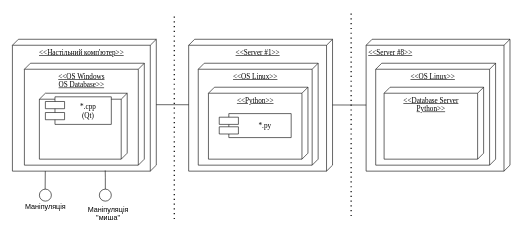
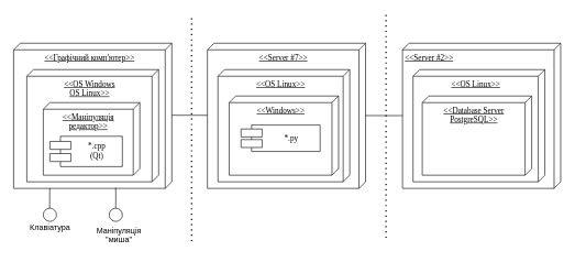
  <mxCell id="0" />
  <mxCell id="1" parent="0" />
  <mxCell id="2" value="" style="endArrow=none;html=1;rounded=0;align=center;" parent="1" edge="1"><mxGeometry width="50" height="50" relative="1" as="geometry"><mxPoint x="185" y="174" as="sourcePoint" /><mxPoint x="785" y="175" as="targetPoint" /></mxGeometry></mxCell>
- <mxCell id="3" value="&amp;lt;&amp;lt;Настільний комп'ютер&amp;gt;&amp;gt;" style="verticalAlign=top;align=center;spacingTop=8;spacingLeft=2;spacingRight=12;shape=cube;size=10;direction=south;fontStyle=4;html=1;rounded=0;shadow=0;comic=0;labelBackgroundColor=none;strokeWidth=1;fontFamily=Verdana;fontSize=12" parent="1" vertex="1"><mxGeometry x="20" y="65" width="240" height="220" as="geometry" /></mxCell>
+ <mxCell id="3" value="&amp;lt;&amp;lt;Графічний комп'ютер&amp;gt;&amp;gt;" style="verticalAlign=top;align=center;spacingTop=8;spacingLeft=2;spacingRight=12;shape=cube;size=10;direction=south;fontStyle=4;html=1;rounded=0;shadow=0;comic=0;labelBackgroundColor=none;strokeWidth=1;fontFamily=Verdana;fontSize=12" parent="1" vertex="1"><mxGeometry x="20" y="65" width="240" height="220" as="geometry" /></mxCell>
  <mxCell id="4" value="" style="ellipse;whiteSpace=wrap;html=1;rounded=0;shadow=0;comic=0;labelBackgroundColor=none;strokeWidth=1;fontFamily=Verdana;fontSize=12;align=center;" parent="1" vertex="1"><mxGeometry x="65" y="315" width="20" height="20" as="geometry" /></mxCell>
- <mxCell id="5" value="&lt;div&gt;&amp;lt;&amp;lt;OS Windows&lt;/div&gt;&lt;div&gt;OS Database&amp;gt;&amp;gt;&lt;/div&gt;" style="verticalAlign=top;align=center;spacingTop=8;spacingLeft=2;spacingRight=12;shape=cube;size=10;direction=south;fontStyle=4;html=1;rounded=0;shadow=0;comic=0;labelBackgroundColor=none;strokeWidth=1;fontFamily=Verdana;fontSize=12" parent="1" vertex="1"><mxGeometry x="40" y="105" width="200" height="170" as="geometry" /></mxCell>
+ <mxCell id="5" value="&lt;div&gt;&amp;lt;&amp;lt;OS Windows&lt;/div&gt;&lt;div&gt;OS Linux&amp;gt;&amp;gt;&lt;/div&gt;" style="verticalAlign=top;align=center;spacingTop=8;spacingLeft=2;spacingRight=12;shape=cube;size=10;direction=south;fontStyle=4;html=1;rounded=0;shadow=0;comic=0;labelBackgroundColor=none;strokeWidth=1;fontFamily=Verdana;fontSize=12" parent="1" vertex="1"><mxGeometry x="40" y="105" width="200" height="170" as="geometry" /></mxCell>
  <mxCell id="6" value="" style="endArrow=none;html=1;rounded=0;align=center;" parent="1" edge="1"><mxGeometry width="50" height="50" relative="1" as="geometry"><mxPoint x="74.6" y="315" as="sourcePoint" /><mxPoint x="74.84" y="285" as="targetPoint" /></mxGeometry></mxCell>
- <mxCell id="7" value="Маніпуляція" style="text;html=1;align=center;verticalAlign=middle;resizable=0;points=[];autosize=1;strokeColor=none;fillColor=none;" parent="1" vertex="1"><mxGeometry x="30" y="330" width="90" height="30" as="geometry" /></mxCell>
- <mxCell id="8" value="&amp;lt;&amp;lt;Server #1&amp;gt;&amp;gt;" style="verticalAlign=top;align=center;spacingTop=8;spacingLeft=2;spacingRight=12;shape=cube;size=10;direction=south;fontStyle=4;html=1;rounded=0;shadow=0;comic=0;labelBackgroundColor=none;strokeWidth=1;fontFamily=Verdana;fontSize=12" parent="1" vertex="1"><mxGeometry x="314" y="65" width="240" height="220" as="geometry" /></mxCell>
+ <mxCell id="7" value="Клавіатура" style="text;html=1;align=center;verticalAlign=middle;resizable=0;points=[];autosize=1;strokeColor=none;fillColor=none;" parent="1" vertex="1"><mxGeometry x="30" y="330" width="90" height="30" as="geometry" /></mxCell>
+ <mxCell id="8" value="&amp;lt;&amp;lt;Server #7&amp;gt;&amp;gt;" style="verticalAlign=top;align=center;spacingTop=8;spacingLeft=2;spacingRight=12;shape=cube;size=10;direction=south;fontStyle=4;html=1;rounded=0;shadow=0;comic=0;labelBackgroundColor=none;strokeWidth=1;fontFamily=Verdana;fontSize=12" parent="1" vertex="1"><mxGeometry x="314" y="65" width="240" height="220" as="geometry" /></mxCell>
  <mxCell id="9" value="&amp;lt;&amp;lt;OS Linux&amp;gt;&amp;gt;" style="verticalAlign=top;align=center;spacingTop=8;spacingLeft=2;spacingRight=12;shape=cube;size=10;direction=south;fontStyle=4;html=1;rounded=0;shadow=0;comic=0;labelBackgroundColor=none;strokeWidth=1;fontFamily=Verdana;fontSize=12" parent="1" vertex="1"><mxGeometry x="330" y="105" width="200" height="170" as="geometry" /></mxCell>
- <mxCell id="10" value="&amp;lt;&amp;lt;Python&amp;gt;&amp;gt;" style="verticalAlign=top;align=center;spacingTop=8;spacingLeft=2;spacingRight=12;shape=cube;size=10;direction=south;fontStyle=4;html=1;rounded=0;shadow=0;comic=0;labelBackgroundColor=none;strokeWidth=1;fontFamily=Verdana;fontSize=12" parent="1" vertex="1"><mxGeometry x="347" y="145" width="166" height="120" as="geometry" /></mxCell>
+ <mxCell id="10" value="&amp;lt;&amp;lt;Windows&amp;gt;&amp;gt;" style="verticalAlign=top;align=center;spacingTop=8;spacingLeft=2;spacingRight=12;shape=cube;size=10;direction=south;fontStyle=4;html=1;rounded=0;shadow=0;comic=0;labelBackgroundColor=none;strokeWidth=1;fontFamily=Verdana;fontSize=12" parent="1" vertex="1"><mxGeometry x="347" y="145" width="166" height="120" as="geometry" /></mxCell>
  <mxCell id="11" value="*.py" style="shape=component;align=center;spacingLeft=31;rounded=0;shadow=0;comic=0;labelBackgroundColor=none;strokeWidth=1;fontFamily=Verdana;fontSize=12;html=1;" parent="1" vertex="1"><mxGeometry x="365" y="189" width="120" height="40" as="geometry" /></mxCell>
- <mxCell id="12" value="&amp;lt;&amp;lt;Server #8&amp;gt;&amp;gt;" style="verticalAlign=top;align=left;spacingTop=8;spacingLeft=2;spacingRight=12;shape=cube;size=10;direction=south;fontStyle=4;html=1;rounded=0;shadow=0;comic=0;labelBackgroundColor=none;strokeWidth=1;fontFamily=Verdana;fontSize=12" parent="1" vertex="1"><mxGeometry x="610" y="65" width="240" height="220" as="geometry" /></mxCell>
+ <mxCell id="12" value="&amp;lt;&amp;lt;Server #2&amp;gt;&amp;gt;" style="verticalAlign=top;align=left;spacingTop=8;spacingLeft=2;spacingRight=12;shape=cube;size=10;direction=south;fontStyle=4;html=1;rounded=0;shadow=0;comic=0;labelBackgroundColor=none;strokeWidth=1;fontFamily=Verdana;fontSize=12" parent="1" vertex="1"><mxGeometry x="610" y="65" width="240" height="220" as="geometry" /></mxCell>
  <mxCell id="13" value="&amp;lt;&amp;lt;OS Linux&amp;gt;&amp;gt;" style="verticalAlign=top;align=center;spacingTop=8;spacingLeft=2;spacingRight=12;shape=cube;size=10;direction=south;fontStyle=4;html=1;rounded=0;shadow=0;comic=0;labelBackgroundColor=none;strokeWidth=1;fontFamily=Verdana;fontSize=12" parent="1" vertex="1"><mxGeometry x="626" y="105" width="200" height="170" as="geometry" /></mxCell>
- <mxCell id="14" value="&amp;lt;&amp;lt;Database Server&lt;br&gt;Python&amp;gt;&amp;gt;" style="verticalAlign=top;align=center;spacingTop=8;spacingLeft=2;spacingRight=12;shape=cube;size=10;direction=south;fontStyle=4;html=1;rounded=0;shadow=0;comic=0;labelBackgroundColor=none;strokeWidth=1;fontFamily=Verdana;fontSize=12" parent="1" vertex="1"><mxGeometry x="640" y="145" width="166" height="120" as="geometry" /></mxCell>
+ <mxCell id="14" value="&amp;lt;&amp;lt;Database Server&lt;br&gt;PostgreSQL&amp;gt;&amp;gt;" style="verticalAlign=top;align=center;spacingTop=8;spacingLeft=2;spacingRight=12;shape=cube;size=10;direction=south;fontStyle=4;html=1;rounded=0;shadow=0;comic=0;labelBackgroundColor=none;strokeWidth=1;fontFamily=Verdana;fontSize=12" parent="1" vertex="1"><mxGeometry x="640" y="145" width="166" height="120" as="geometry" /></mxCell>
  <mxCell id="15" value="" style="endArrow=none;dashed=1;html=1;dashPattern=1 3;strokeWidth=2;rounded=0;align=center;" parent="1" edge="1"><mxGeometry width="50" height="50" relative="1" as="geometry"><mxPoint x="290" y="365" as="sourcePoint" /><mxPoint x="290" y="25" as="targetPoint" /></mxGeometry></mxCell>
  <mxCell id="16" value="" style="endArrow=none;dashed=1;html=1;dashPattern=1 3;strokeWidth=2;rounded=0;align=center;" parent="1" edge="1"><mxGeometry width="50" height="50" relative="1" as="geometry"><mxPoint x="585" y="360" as="sourcePoint" /><mxPoint x="585" y="20" as="targetPoint" /></mxGeometry></mxCell>
  <mxCell id="17" style="edgeStyle=orthogonalEdgeStyle;rounded=0;orthogonalLoop=1;jettySize=auto;html=1;entryX=0.995;entryY=0.355;entryDx=0;entryDy=0;entryPerimeter=0;endArrow=none;endFill=0;" edge="1" parent="1" source="18" target="3"><mxGeometry relative="1" as="geometry" /></mxCell>
  <mxCell id="18" value="" style="ellipse;whiteSpace=wrap;html=1;rounded=0;shadow=0;comic=0;labelBackgroundColor=none;strokeWidth=1;fontFamily=Verdana;fontSize=12;align=center;" vertex="1" parent="1"><mxGeometry x="165" y="315" width="20" height="20" as="geometry" /></mxCell>
  <mxCell id="19" value="&lt;div align=&quot;center&quot;&gt;Маніпуляція&lt;/div&gt;&lt;div align=&quot;center&quot;&gt;&quot;миша&quot;&lt;br&gt;&lt;/div&gt;" style="text;whiteSpace=wrap;html=1;align=center;" vertex="1" parent="1"><mxGeometry x="130" y="335" width="100" height="40" as="geometry" /></mxCell>
- <mxCell id="20" value="&amp;lt;&amp;lt;Графічний &lt;br&gt;редактор&amp;gt;&amp;gt;" style="verticalAlign=top;align=center;spacingTop=8;spacingLeft=2;spacingRight=12;shape=cube;size=10;direction=south;fontStyle=4;html=1;rounded=0;shadow=0;comic=0;labelBackgroundColor=none;strokeWidth=1;fontFamily=Verdana;fontSize=12" vertex="1" parent="1"><mxGeometry x="65" y="155" width="146.5" height="110" as="geometry" /></mxCell>
- <mxCell id="21" value="&lt;div&gt;*.сpp&lt;/div&gt;&lt;div&gt;(Qt)&lt;br&gt;&lt;/div&gt;" style="shape=component;align=center;spacingLeft=31;rounded=0;shadow=0;comic=0;labelBackgroundColor=none;strokeWidth=1;fontFamily=Verdana;fontSize=12;html=1;" vertex="1" parent="1"><mxGeometry x="75" y="161" width="110" height="46" as="geometry" /></mxCell>
+ <mxCell id="20" value="&amp;lt;&amp;lt;Маніпуляція &lt;br&gt;редактор&amp;gt;&amp;gt;" style="verticalAlign=top;align=center;spacingTop=8;spacingLeft=2;spacingRight=12;shape=cube;size=10;direction=south;fontStyle=4;html=1;rounded=0;shadow=0;comic=0;labelBackgroundColor=none;strokeWidth=1;fontFamily=Verdana;fontSize=12" vertex="1" parent="1"><mxGeometry x="65" y="155" width="146.5" height="110" as="geometry" /></mxCell>
+ <mxCell id="21" value="&lt;div&gt;*.сpp&lt;/div&gt;&lt;div&gt;(Qt)&lt;br&gt;&lt;/div&gt;" style="shape=component;align=center;spacingLeft=31;rounded=0;shadow=0;comic=0;labelBackgroundColor=none;strokeWidth=1;fontFamily=Verdana;fontSize=12;html=1;" vertex="1" parent="1"><mxGeometry x="75" y="206" width="110" height="46" as="geometry" /></mxCell>
